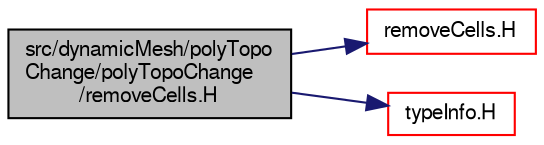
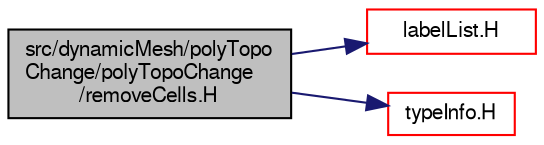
  digraph {
    rankdir=LR
    node [color=red fontname=FreeSans fontsize=10 shape=record]
    edge [color=midnightblue fontname=FreeSans fontsize=10 labelfontname=FreeSans labelfontsize=10 style=solid]
    n1 [color=black fillcolor=grey75 fontcolor=black height=0.2 label="src/dynamicMesh/polyTopo\lChange/polyTopoChange\l/removeCells.H" style=filled width=0.4]
-   n2 [height=0.2 label="removeCells.H" width=0.4]
+   n2 [height=0.2 label="labelList.H" width=0.4]
    n3 [height=0.2 label="typeInfo.H" width=0.4]
    n1 -> n2
    n1 -> n3
  }
